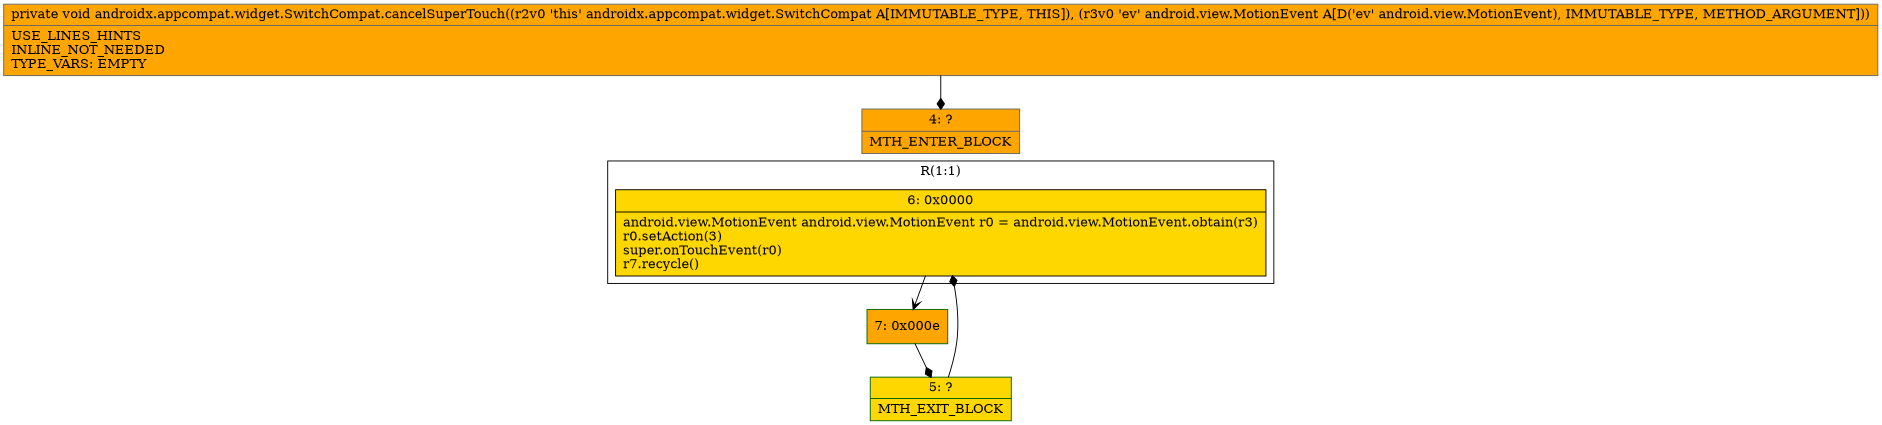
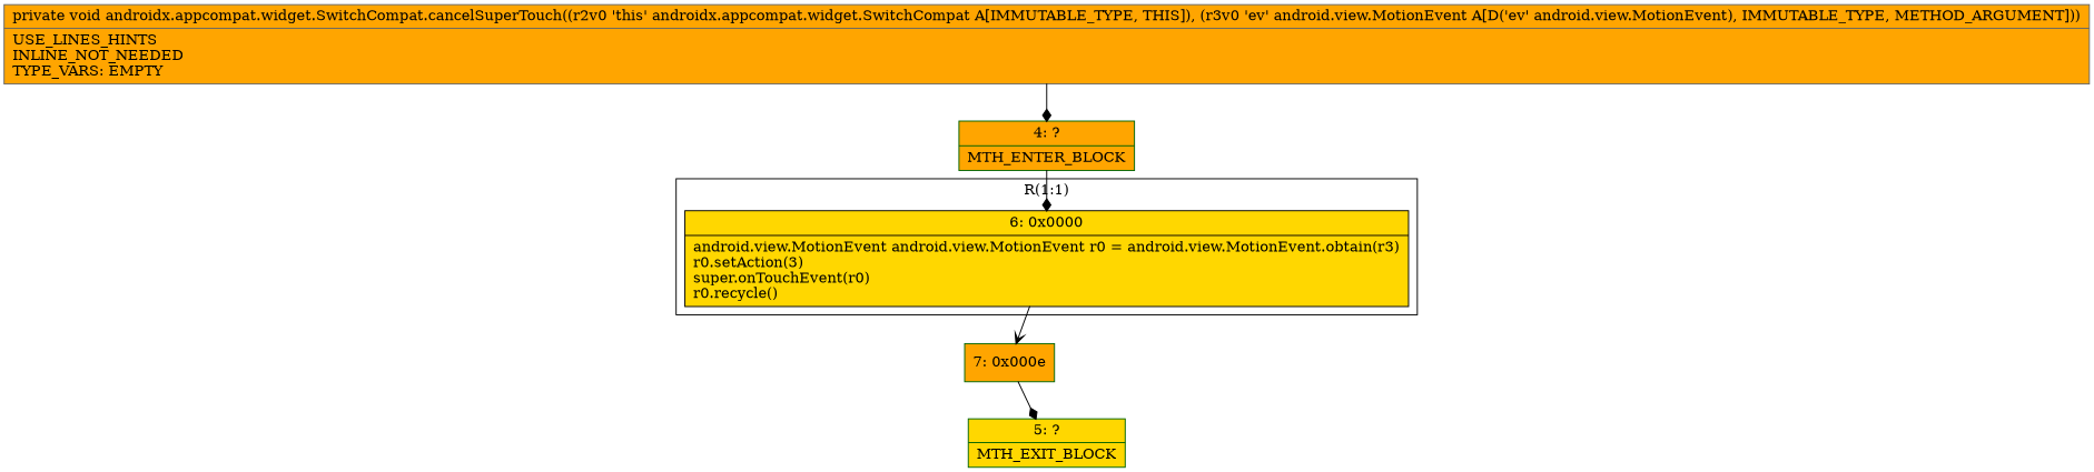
  digraph {
    node [color=darkgreen fillcolor=orange shape=record style=filled]
    edge [arrowhead=diamond]
-   n1 [color=black fillcolor=gold label="{6\:\ 0x0000|android.view.MotionEvent android.view.MotionEvent r0 = android.view.MotionEvent.obtain(r3)\lr0.setAction(3)\lsuper.onTouchEvent(r0)\lr7.recycle()\l}"]
+   n1 [color=black fillcolor=gold label="{6\:\ 0x0000|android.view.MotionEvent android.view.MotionEvent r0 = android.view.MotionEvent.obtain(r3)\lr0.setAction(3)\lsuper.onTouchEvent(r0)\lr0.recycle()\l}"]
    n2 [label="{7\:\ 0x000e}"]
    n3 [fillcolor=gold label="{5\:\ ?|MTH_EXIT_BLOCK\l}"]
-   n4 [color=gray40 label="{4\:\ ?|MTH_ENTER_BLOCK\l}"]
+   n4 [label="{4\:\ ?|MTH_ENTER_BLOCK\l}"]
    n5 [color=gray40 label="{private void androidx.appcompat.widget.SwitchCompat.cancelSuperTouch((r2v0 'this' androidx.appcompat.widget.SwitchCompat A[IMMUTABLE_TYPE, THIS]), (r3v0 'ev' android.view.MotionEvent A[D('ev' android.view.MotionEvent), IMMUTABLE_TYPE, METHOD_ARGUMENT]))  | USE_LINES_HINTS\lINLINE_NOT_NEEDED\lTYPE_VARS: EMPTY\l}"]
    subgraph cluster_1 {
      label="R(1:1)"
      n1
    }
    n1 -> n2 [arrowhead=vee]
    n2 -> n3
-   n3 -> n1
+   n4 -> n1
    n5 -> n4
  }
